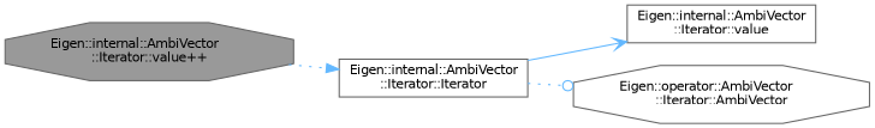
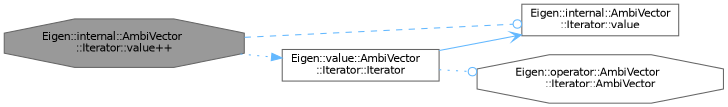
  digraph {
    rankdir=LR
    node [color=grey40 fillcolor=white fontname=Helvetica fontsize=10 shape=octagon style=filled]
    edge [arrowhead=odot color=steelblue1 fontname=Helvetica fontsize=10 labelfontname=Helvetica labelfontsize=10 style=dotted]
    n1 [color=gray40 fillcolor=grey60 fontcolor=black height=0.2 label="Eigen::internal::AmbiVector\l::Iterator::value++" width=0.4]
-   n2 [height=0.2 label="Eigen::internal::AmbiVector\l::Iterator::Iterator" shape=box width=0.4]
+   n2 [height=0.2 label="Eigen::value::AmbiVector\l::Iterator::Iterator" shape=box width=0.4]
    n3 [height=0.2 label="Eigen::internal::AmbiVector\l::Iterator::value" shape=box width=0.4]
    n4 [height=0.2 label="Eigen::operator::AmbiVector\l::Iterator::AmbiVector" width=0.4]
    n1 -> n2 [arrowhead=normal]
+   n1 -> n3 [style=dashed]
    n2 -> n3 [arrowhead=vee style=solid]
    n2 -> n4
  }
